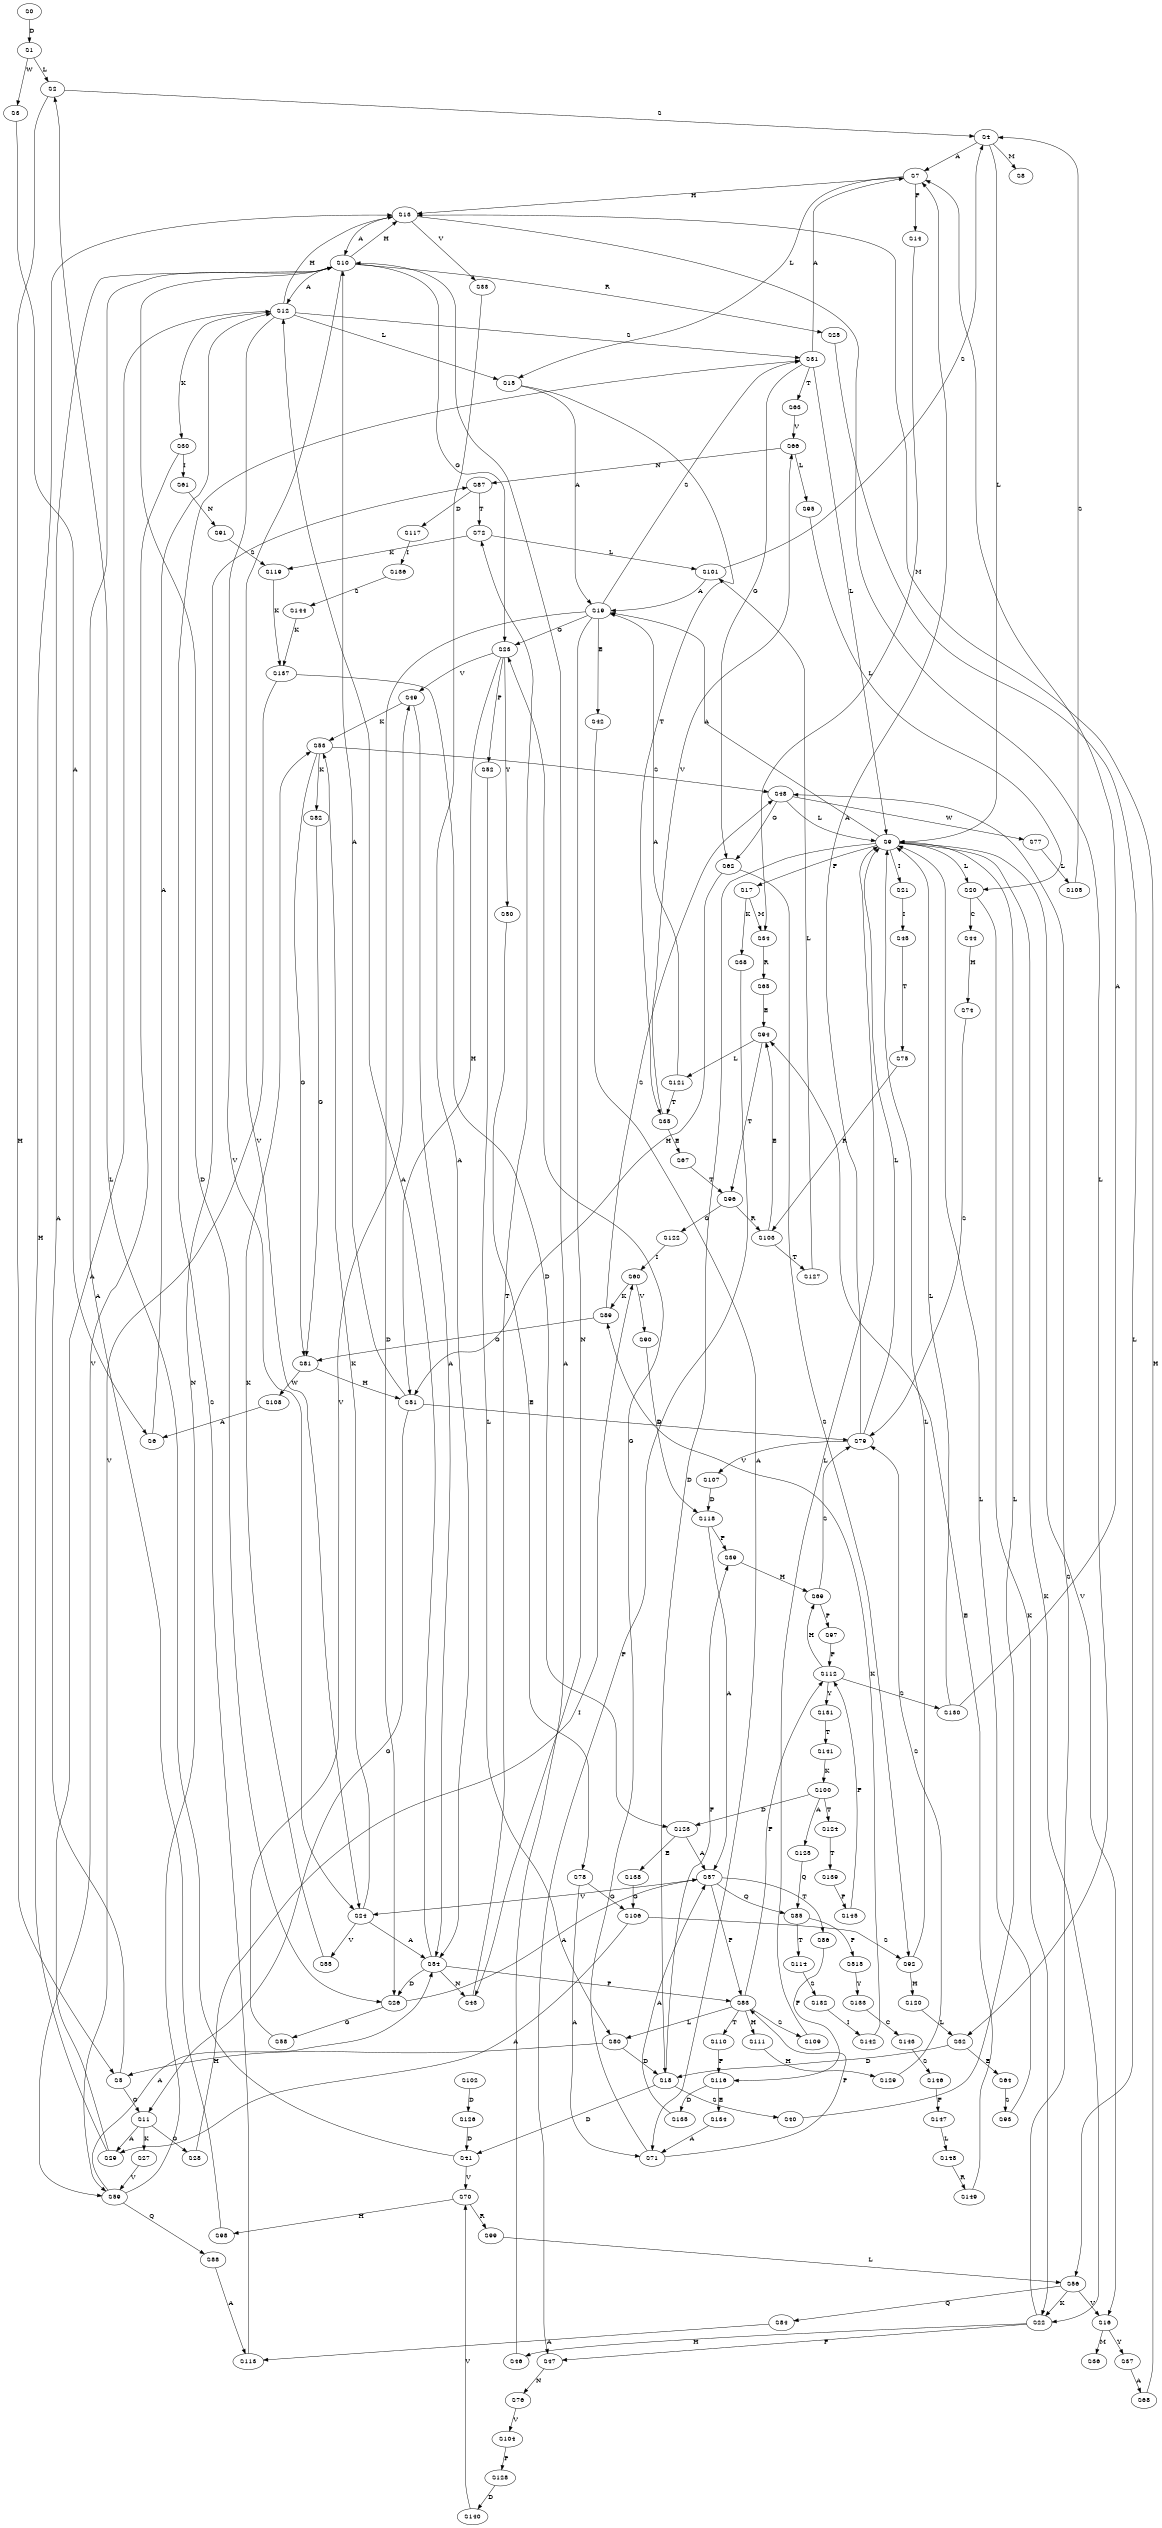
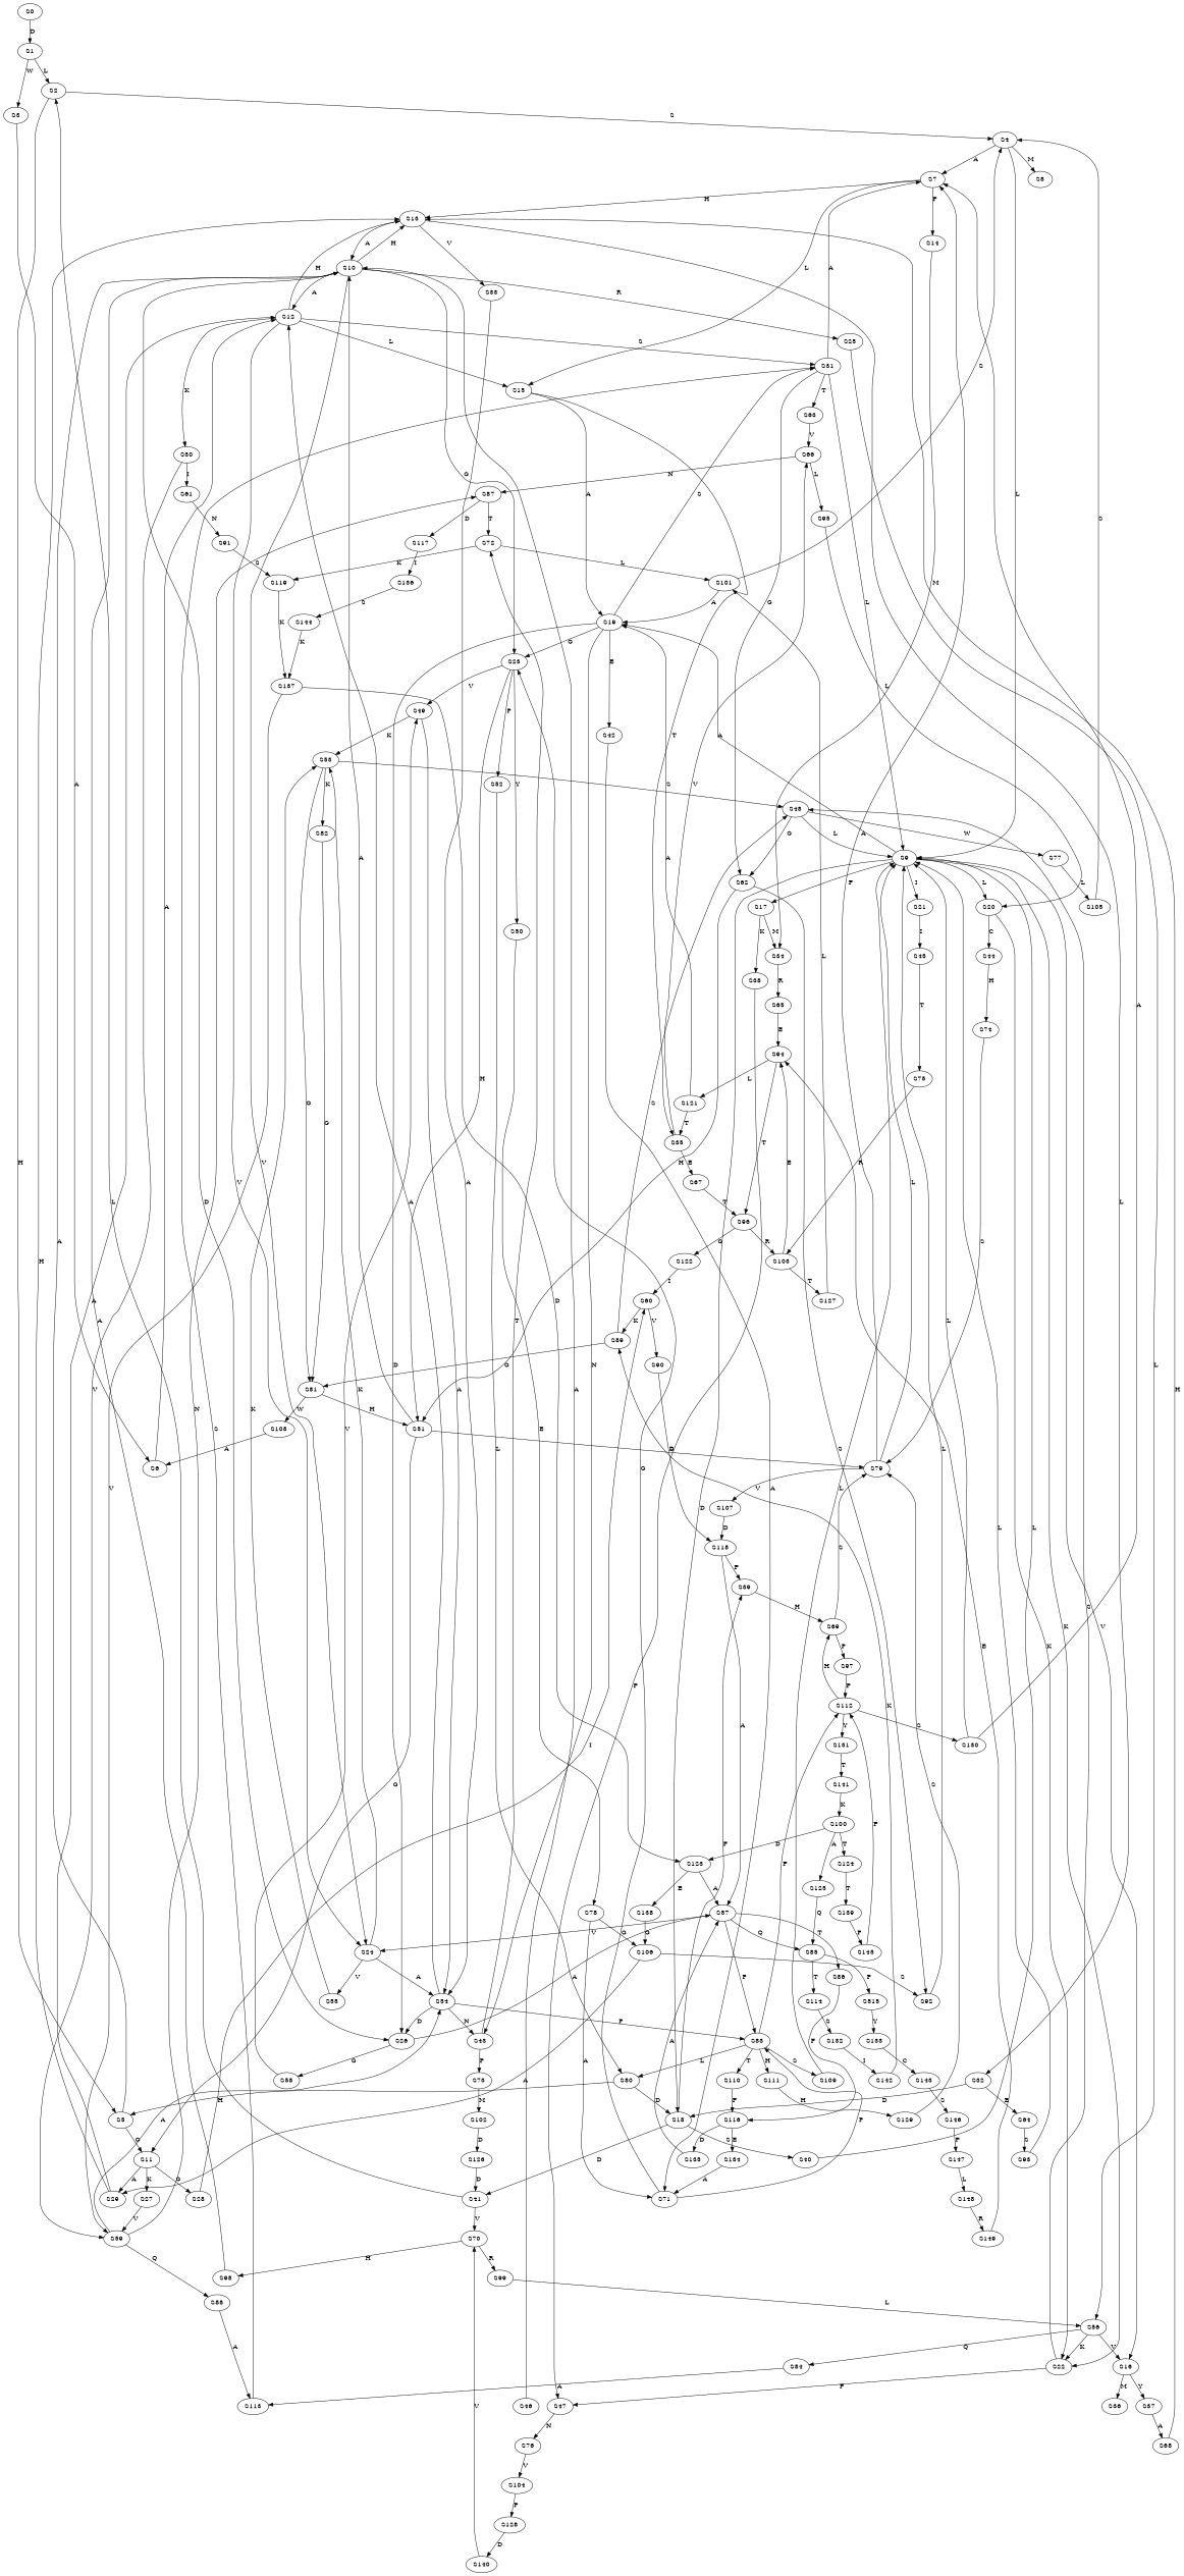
  strict digraph {
    S0
    S1
    S2
    S3
    S4
    S5
    S6
    S7
    S8
    S9
    S10
    S11
    S12
    S13
    S14
    S15
    S16
    S17
    S18
    S19
    S20
    S21
    S22
    S23
    S24
    S25
    S26
    S27
    S28
    S29
    S30
    S31
    S32
    S33
    S34
    S35
    S36
    S37
    S38
    S39
    S40
    S41
    S42
    S43
    S44
    S45
    S46
    S47
    S48
    S49
    S50
    S51
    S52
    S53
    S54
    S55
    S56
    S57
    S58
    S59
    S60
    S61
    S62
    S63
    S64
    S65
    S66
    S67
    S68
    S69
    S70
    S71
    S72
+   S73
    S74
    S75
    S76
    S77
    S78
    S79
    S80
    S81
    S82
    S83
    S84
    S85
    S86
    S87
    S88
    S89
    S90
    S91
    S92
    S93
    S94
    S95
    S96
    S97
    S98
    S99
    S101
    S119
    S102
    S103
    S104
    S105
    S106
    S107
    S108
    S109
    S110
    S111
    S112
    S113
    S114
    n116 [label=S515]
    S116
    S117
    S118
-   S120
    S121
    S122
    S100
    S123
    S124
    S125
    S126
    S127
    S128
    S129
    S130
    S131
    S132
    S133
    S134
    S135
    S136
    S137
    S138
    S139
    S140
    S141
    S142
    S143
    S144
    S145
    S146
    S147
    S148
    S149
    S0 -> S1 [label=D]
    S1 -> S2 [label=L]
    S1 -> S3 [label=W]
    S2 -> S4 [label=S]
    S2 -> S5 [label=H]
    S3 -> S6 [label=A]
    S4 -> S7 [label=A]
    S4 -> S8 [label=M]
    S4 -> S9 [label=L]
    S5 -> S10 [label=A]
    S5 -> S11 [label=G]
    S6 -> S12 [label=A]
    S7 -> S13 [label=H]
    S7 -> S14 [label=F]
    S7 -> S15 [label=L]
    S9 -> S16 [label=V]
    S9 -> S17 [label=F]
    S9 -> S18 [label=D]
    S9 -> S19 [label=A]
    S9 -> S20 [label=L]
    S9 -> S21 [label=I]
    S9 -> S22 [label=K]
    S10 -> S12 [label=A]
    S10 -> S13 [label=H]
    S10 -> S23 [label=G]
    S10 -> S24 [label=V]
    S10 -> S25 [label=R]
    S10 -> S26 [label=D]
    S11 -> S27 [label=K]
    S11 -> S28 [label=G]
    S11 -> S29 [label=A]
    S12 -> S13 [label=H]
    S12 -> S15 [label=L]
    S12 -> S24 [label=V]
    S12 -> S30 [label=K]
    S12 -> S31 [label=S]
    S13 -> S10 [label=A]
    S13 -> S32 [label=L]
    S13 -> S33 [label=V]
    S14 -> S34 [label=M]
    S15 -> S19 [label=A]
    S15 -> S35 [label=T]
    S16 -> S36 [label=M]
    S16 -> S37 [label=Y]
    S17 -> S34 [label=M]
    S17 -> S38 [label=K]
    S18 -> S39 [label=F]
    S18 -> S40 [label=S]
    S18 -> S41 [label=D]
    S19 -> S23 [label=G]
    S19 -> S26 [label=D]
    S19 -> S31 [label=S]
    S19 -> S42 [label=E]
    S19 -> S43 [label=N]
    S20 -> S22 [label=K]
    S20 -> S44 [label=C]
    S21 -> S45 [label=I]
-   S22 -> S46 [label=H]
    S22 -> S47 [label=F]
    S22 -> S48 [label=S]
    S23 -> S49 [label=V]
    S23 -> S50 [label=Y]
    S23 -> S51 [label=H]
    S23 -> S52 [label=P]
    S24 -> S53 [label=K]
    S24 -> S54 [label=A]
    S24 -> S55 [label=V]
    S25 -> S56 [label=L]
    S26 -> S57 [label=A]
    S26 -> S58 [label=G]
    S27 -> S59 [label=V]
    S28 -> S60 [label=I]
    S29 -> S12 [label=A]
    S29 -> S13 [label=H]
    S30 -> S59 [label=V]
    S30 -> S61 [label=I]
    S31 -> S7 [label=A]
    S31 -> S9 [label=L]
    S31 -> S62 [label=G]
    S31 -> S63 [label=T]
    S32 -> S18 [label=D]
    S32 -> S64 [label=E]
    S33 -> S54 [label=A]
    S34 -> S65 [label=R]
    S35 -> S66 [label=V]
    S35 -> S67 [label=E]
    S37 -> S68 [label=A]
    S38 -> S47 [label=F]
    S39 -> S69 [label=H]
    S40 -> S9 [label=L]
    S41 -> S2 [label=L]
    S41 -> S70 [label=V]
    S42 -> S71 [label=A]
    S43 -> S72 [label=T]
+   S43 -> S73 [label=P]
    S44 -> S74 [label=H]
    S45 -> S75 [label=T]
    S46 -> S10 [label=A]
    S47 -> S76 [label=N]
    S48 -> S9 [label=L]
    S48 -> S62 [label=G]
    S48 -> S77 [label=W]
    S49 -> S53 [label=K]
    S49 -> S54 [label=A]
    S50 -> S78 [label=E]
    S51 -> S10 [label=A]
    S51 -> S11 [label=G]
    S51 -> S79 [label=S]
    S52 -> S80 [label=L]
    S53 -> S48 [label=S]
    S53 -> S81 [label=G]
    S53 -> S82 [label=K]
    S54 -> S12 [label=A]
    S54 -> S26 [label=D]
    S54 -> S43 [label=N]
    S54 -> S83 [label=P]
    S55 -> S53 [label=K]
    S56 -> S16 [label=V]
    S56 -> S22 [label=K]
    S56 -> S84 [label=Q]
    S57 -> S24 [label=V]
    S57 -> S83 [label=P]
    S57 -> S85 [label=Q]
    S57 -> S86 [label=T]
    S58 -> S49 [label=V]
    S59 -> S54 [label=A]
    S59 -> S87 [label=N]
    S59 -> S88 [label=Q]
    S60 -> S89 [label=K]
    S60 -> S90 [label=V]
    S61 -> S91 [label=N]
    S62 -> S51 [label=H]
    S62 -> S92 [label=S]
    S63 -> S66 [label=V]
    S64 -> S93 [label=S]
    S65 -> S94 [label=E]
    S66 -> S87 [label=N]
    S66 -> S95 [label=L]
    S67 -> S96 [label=T]
    S68 -> S13 [label=H]
    S69 -> S79 [label=S]
    S69 -> S97 [label=P]
    S70 -> S98 [label=H]
    S70 -> S99 [label=R]
    S71 -> S23 [label=G]
    S71 -> S83 [label=P]
    S72 -> S101 [label=L]
    S72 -> S119 [label=K]
+   S73 -> S102 [label=M]
    S74 -> S79 [label=S]
    S75 -> S103 [label=R]
    S76 -> S104 [label=V]
    S77 -> S105 [label=L]
    S78 -> S71 [label=A]
    S78 -> S106 [label=G]
    S79 -> S7 [label=A]
    S79 -> S9 [label=L]
    S79 -> S107 [label=V]
    S80 -> S5 [label=H]
    S80 -> S18 [label=D]
    S81 -> S51 [label=H]
    S81 -> S108 [label=W]
    S82 -> S81 [label=G]
    S83 -> S80 [label=L]
    S83 -> S109 [label=S]
    S83 -> S110 [label=T]
    S83 -> S111 [label=H]
    S83 -> S112 [label=F]
    S84 -> S113 [label=A]
    S85 -> S114 [label=T]
    S85 -> n116 [label=P]
    S86 -> S116 [label=F]
    S87 -> S72 [label=T]
    S87 -> S117 [label=D]
    S88 -> S113 [label=A]
    S89 -> S48 [label=S]
    S89 -> S81 [label=G]
    S90 -> S118 [label=D]
    S91 -> S119 [label=S]
    S92 -> S9 [label=L]
-   S92 -> S120 [label=H]
    S93 -> S9 [label=L]
    S94 -> S96 [label=T]
    S94 -> S121 [label=L]
    S95 -> S20 [label=L]
    S96 -> S103 [label=R]
    S96 -> S122 [label=G]
    S97 -> S112 [label=F]
    S98 -> S10 [label=A]
    S99 -> S56 [label=L]
    S101 -> S4 [label=S]
    S101 -> S19 [label=A]
    S119 -> S137 [label=K]
    S102 -> S126 [label=D]
    S103 -> S94 [label=E]
    S103 -> S127 [label=T]
    S104 -> S128 [label=P]
    S105 -> S4 [label=S]
    S106 -> S29 [label=A]
    S106 -> S92 [label=S]
    S107 -> S118 [label=D]
    S108 -> S6 [label=A]
    S109 -> S9 [label=L]
    S110 -> S116 [label=F]
    S111 -> S129 [label=H]
    S112 -> S69 [label=H]
    S112 -> S130 [label=S]
    S112 -> S131 [label=Y]
    S113 -> S31 [label=S]
    S114 -> S132 [label=S]
    n116 -> S133 [label=Y]
    S116 -> S134 [label=E]
    S116 -> S135 [label=D]
    S117 -> S136 [label=I]
    S118 -> S39 [label=F]
    S118 -> S57 [label=A]
-   S120 -> S32 [label=L]
    S121 -> S19 [label=A]
    S121 -> S35 [label=T]
    S122 -> S60 [label=I]
    S100 -> S123 [label=D]
    S100 -> S124 [label=T]
    S100 -> S125 [label=A]
    S123 -> S57 [label=A]
    S123 -> S138 [label=E]
    S124 -> S139 [label=T]
    S125 -> S85 [label=Q]
    S126 -> S41 [label=D]
    S127 -> S101 [label=L]
    S128 -> S140 [label=D]
    S129 -> S79 [label=S]
    S130 -> S7 [label=A]
    S130 -> S9 [label=L]
    S131 -> S141 [label=T]
    S132 -> S142 [label=I]
    S133 -> S143 [label=C]
    S134 -> S71 [label=A]
    S135 -> S57 [label=A]
    S136 -> S144 [label=S]
    S137 -> S59 [label=V]
    S137 -> S123 [label=D]
    S138 -> S106 [label=G]
    S139 -> S145 [label=P]
    S140 -> S70 [label=V]
    S141 -> S100 [label=K]
    S142 -> S89 [label=K]
    S143 -> S146 [label=S]
    S144 -> S137 [label=K]
    S145 -> S112 [label=F]
    S146 -> S147 [label=F]
    S147 -> S148 [label=L]
    S148 -> S149 [label=R]
    S149 -> S94 [label=E]
  }
